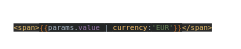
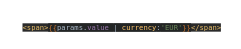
  <mxCell id="0" />
  <mxCell id="1" parent="0" />
- <mxCell id="2" value="&lt;pre style=&quot;background-color: #2b2b2b ; color: #a9b7c6 ; font-family: &amp;quot;jetbrains mono&amp;quot; , monospace ; font-size: 9 8pt&quot;&gt;&lt;span style=&quot;color: #e8bf6a&quot;&gt;&amp;lt;span&amp;gt;&lt;/span&gt;&lt;span style=&quot;color: #cc7832 ; background-color: #232525&quot;&gt;{{&lt;/span&gt;&lt;span style=&quot;background-color: #232525&quot;&gt;params.&lt;/span&gt;&lt;span style=&quot;color: #9876aa ; background-color: #232525&quot;&gt;value &lt;/span&gt;&lt;span style=&quot;background-color: #232525&quot;&gt;| &lt;/span&gt;&lt;span style=&quot;color: #ffc66d ; background-color: #232525&quot;&gt;currency&lt;/span&gt;&lt;span style=&quot;background-color: #232525&quot;&gt;:&lt;/span&gt;&lt;span style=&quot;color: #6a8759 ; background-color: #232525&quot;&gt;'EUR'&lt;/span&gt;&lt;span style=&quot;color: #cc7832 ; background-color: #232525&quot;&gt;}}&lt;/span&gt;&lt;span style=&quot;color: #e8bf6a&quot;&gt;&amp;lt;/span&amp;gt;&lt;/span&gt;&lt;/pre&gt;" style="text;whiteSpace=wrap;html=1;" parent="1" vertex="1"><mxGeometry x="20" y="20" width="360" height="40" as="geometry" /></mxCell>
+ <mxCell id="2" value="&lt;pre style=&quot;background-color: #2b2b2b ; color: #a9b7c6 ; font-family: &amp;quot;jetbrains mono&amp;quot; , monospace ; font-size: 9 8pt&quot;&gt;&lt;span style=&quot;color: #e8bf6a&quot;&gt;&amp;lt;span&amp;gt;&lt;/span&gt;&lt;span style=&quot;color: #cc7832 ; background-color: #232525&quot;&gt;{{&lt;/span&gt;&lt;span style=&quot;background-color: #232525&quot;&gt;params.&lt;/span&gt;&lt;span style=&quot;color: #9876aa ; background-color: #232525&quot;&gt;value &lt;/span&gt;&lt;span style=&quot;background-color: #232525&quot;&gt;| &lt;/span&gt;&lt;span style=&quot;color: #ffc66d ; background-color: #232525&quot;&gt;currency&lt;/span&gt;&lt;span style=&quot;background-color: #232525&quot;&gt;:&lt;/span&gt;&lt;span style=&quot;color: #6a8759 ; background-color: #232525&quot;&gt;'EUR'&lt;/span&gt;&lt;span style=&quot;color: #cc7832 ; background-color: #232525&quot;&gt;}}&lt;/span&gt;&lt;span style=&quot;color: #e8bf6a&quot;&gt;&amp;lt;/span&amp;gt;&lt;/span&gt;&lt;/pre&gt;" style="text;whiteSpace=wrap;html=1;" parent="1" vertex="1"><mxGeometry x="35" y="20" width="360" height="40" as="geometry" /></mxCell>
